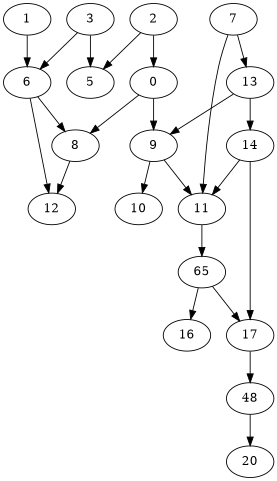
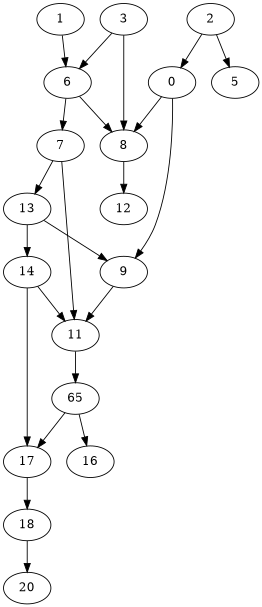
  digraph {
    node [alpha=0.09]
    1 [alpha=0.04 expect_size=27447296]
    6 [alpha=0.06 expect_size=37096448]
    8 [alpha=0.04 expect_size=38190080]
    7 [expect_size=45761536]
    12 [alpha=0.16 expect_size=45995008]
    11 [alpha=0.19 expect_size=35557376]
    13 [alpha=0.14 expect_size=20611072]
    2 [expect_size=6491136]
    n9 [alpha=0.19 expect_size=16949248 label=0]
    5 [alpha=0.02 expect_size=49666048]
    9 [alpha=0.03 expect_size=24052736]
-   10 [alpha=0.13 expect_size=34493440]
    3 [alpha=0.07 expect_size=32268288]
    n14 [alpha=0.16 expect_size=35704832 label=65]
    14 [alpha=0.20 expect_size=37944320]
    17 [alpha=0.18 expect_size=6560768]
    16 [alpha=0.20 expect_size=39802880]
-   18 [alpha=0.06 expect_size=27239424 label=48]
+   18 [alpha=0.06 expect_size=27239424]
    20 [expect_size=44445696]
    1 -> 6
    6 -> 8
-   6 -> 12
+   6 -> 7
    8 -> 12
    7 -> 11
    7 -> 13
    11 -> n14
    13 -> 9
    13 -> 14
    2 -> n9
    2 -> 5
    n9 -> 8
    n9 -> 9
    9 -> 11
-   9 -> 10
    3 -> 6
-   3 -> 5
+   3 -> 8
    n14 -> 17
    n14 -> 16
    14 -> 11
    14 -> 17
    17 -> 18
    18 -> 20
  }
